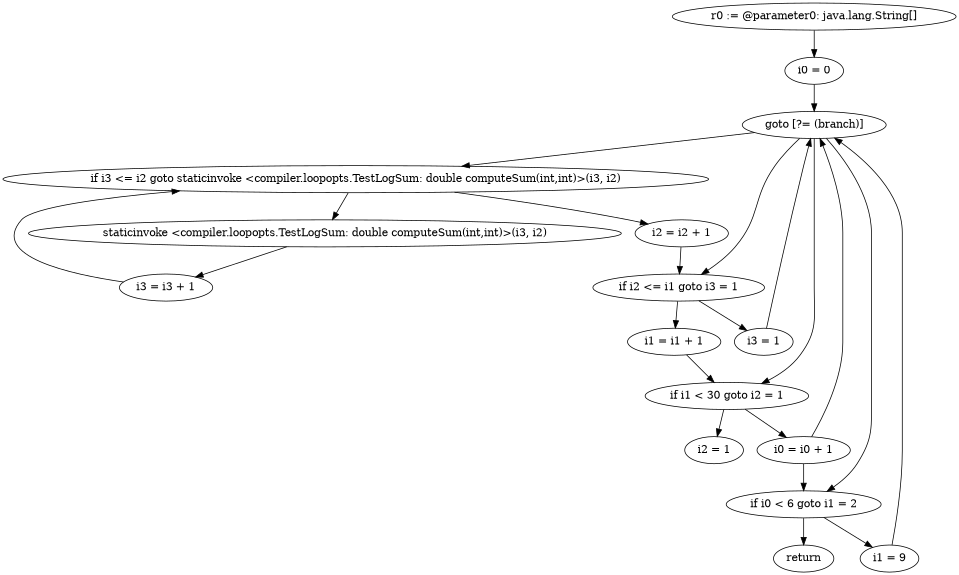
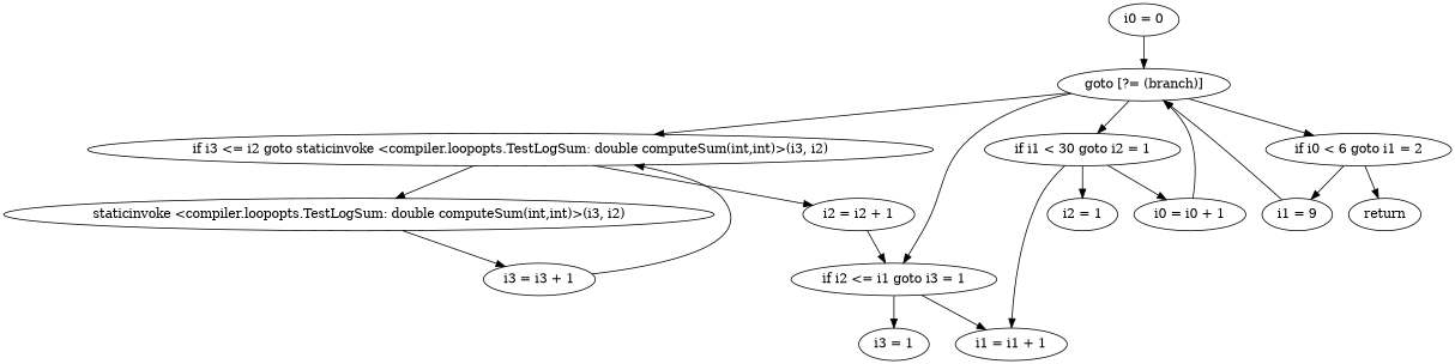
  digraph {
-   "r0 := @parameter0: java.lang.String[]"
    "i0 = 0"
    "goto [?= (branch)]"
    "if i3 <= i2 goto staticinvoke <compiler.loopopts.TestLogSum: double computeSum(int,int)>(i3, i2)"
    "if i2 <= i1 goto i3 = 1"
    "if i1 < 30 goto i2 = 1"
    "if i0 < 6 goto i1 = 2"
    "staticinvoke <compiler.loopopts.TestLogSum: double computeSum(int,int)>(i3, i2)"
    "i2 = i2 + 1"
    "i3 = 1"
    "i1 = i1 + 1"
    "i2 = 1"
    "i0 = i0 + 1"
    n14 [label="i1 = 9"]
    return
    "i3 = i3 + 1"
-   "r0 := @parameter0: java.lang.String[]" -> "i0 = 0"
    "i0 = 0" -> "goto [?= (branch)]"
    "goto [?= (branch)]" -> "if i3 <= i2 goto staticinvoke <compiler.loopopts.TestLogSum: double computeSum(int,int)>(i3, i2)"
    "goto [?= (branch)]" -> "if i2 <= i1 goto i3 = 1"
    "goto [?= (branch)]" -> "if i1 < 30 goto i2 = 1"
    "goto [?= (branch)]" -> "if i0 < 6 goto i1 = 2"
    "if i3 <= i2 goto staticinvoke <compiler.loopopts.TestLogSum: double computeSum(int,int)>(i3, i2)" -> "staticinvoke <compiler.loopopts.TestLogSum: double computeSum(int,int)>(i3, i2)"
    "if i3 <= i2 goto staticinvoke <compiler.loopopts.TestLogSum: double computeSum(int,int)>(i3, i2)" -> "i2 = i2 + 1"
    "if i2 <= i1 goto i3 = 1" -> "i3 = 1"
    "if i2 <= i1 goto i3 = 1" -> "i1 = i1 + 1"
    "if i1 < 30 goto i2 = 1" -> "i2 = 1"
    "if i1 < 30 goto i2 = 1" -> "i0 = i0 + 1"
    "if i0 < 6 goto i1 = 2" -> n14
    "if i0 < 6 goto i1 = 2" -> return
    "staticinvoke <compiler.loopopts.TestLogSum: double computeSum(int,int)>(i3, i2)" -> "i3 = i3 + 1"
    "i2 = i2 + 1" -> "if i2 <= i1 goto i3 = 1"
-   "i3 = 1" -> "goto [?= (branch)]"
-   "i1 = i1 + 1" -> "if i1 < 30 goto i2 = 1"
+   "if i1 < 30 goto i2 = 1" -> "i1 = i1 + 1"
    "i0 = i0 + 1" -> "goto [?= (branch)]"
-   "i0 = i0 + 1" -> "if i0 < 6 goto i1 = 2"
    n14 -> "goto [?= (branch)]"
    "i3 = i3 + 1" -> "if i3 <= i2 goto staticinvoke <compiler.loopopts.TestLogSum: double computeSum(int,int)>(i3, i2)"
  }
